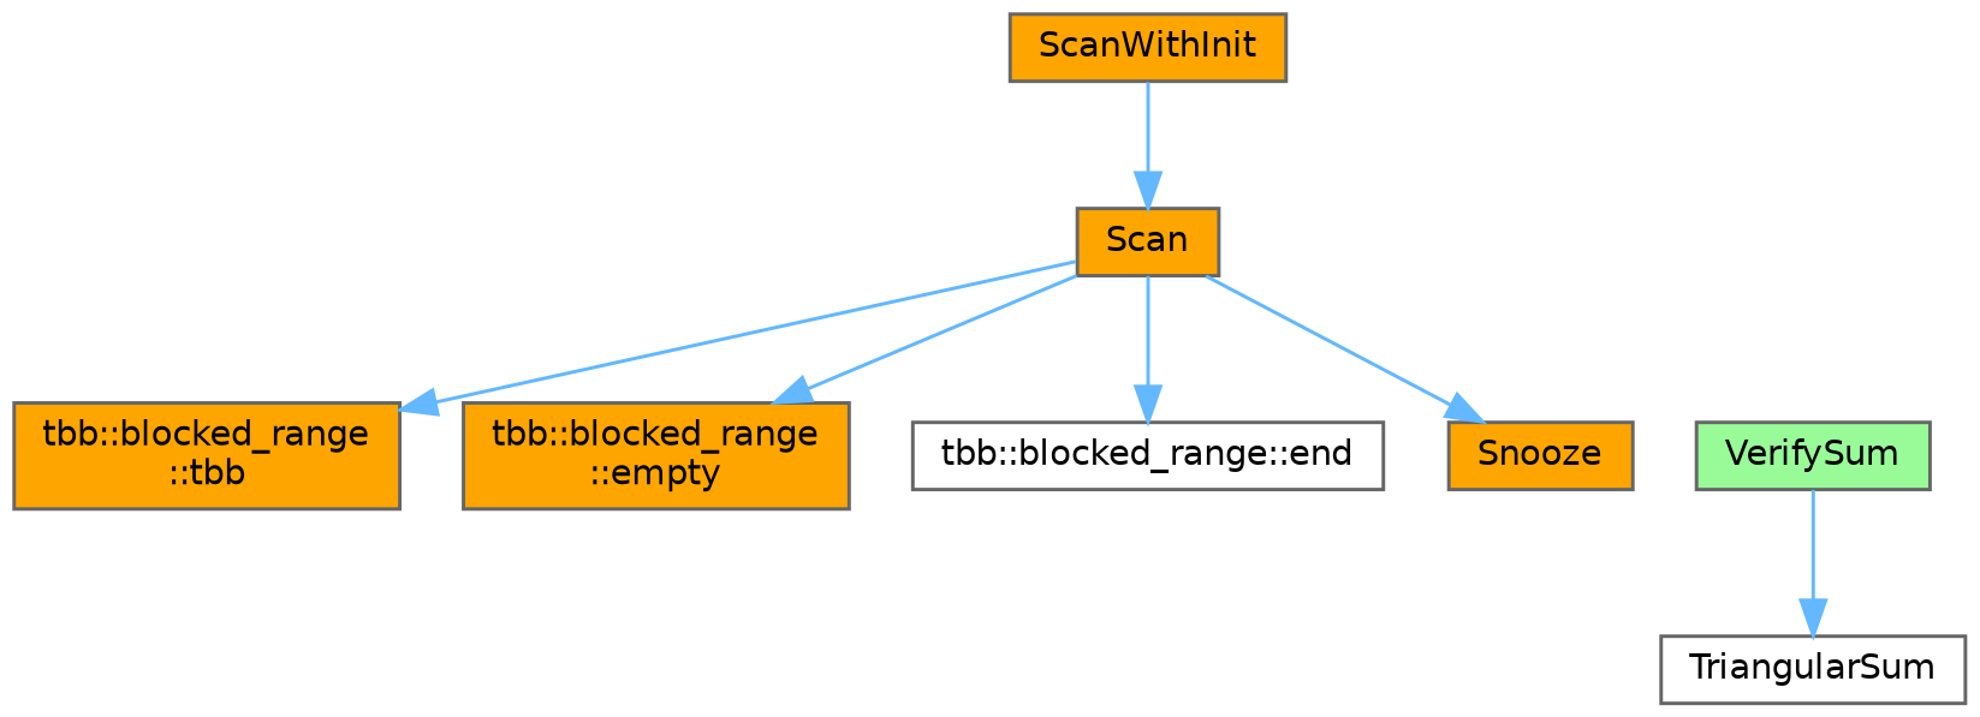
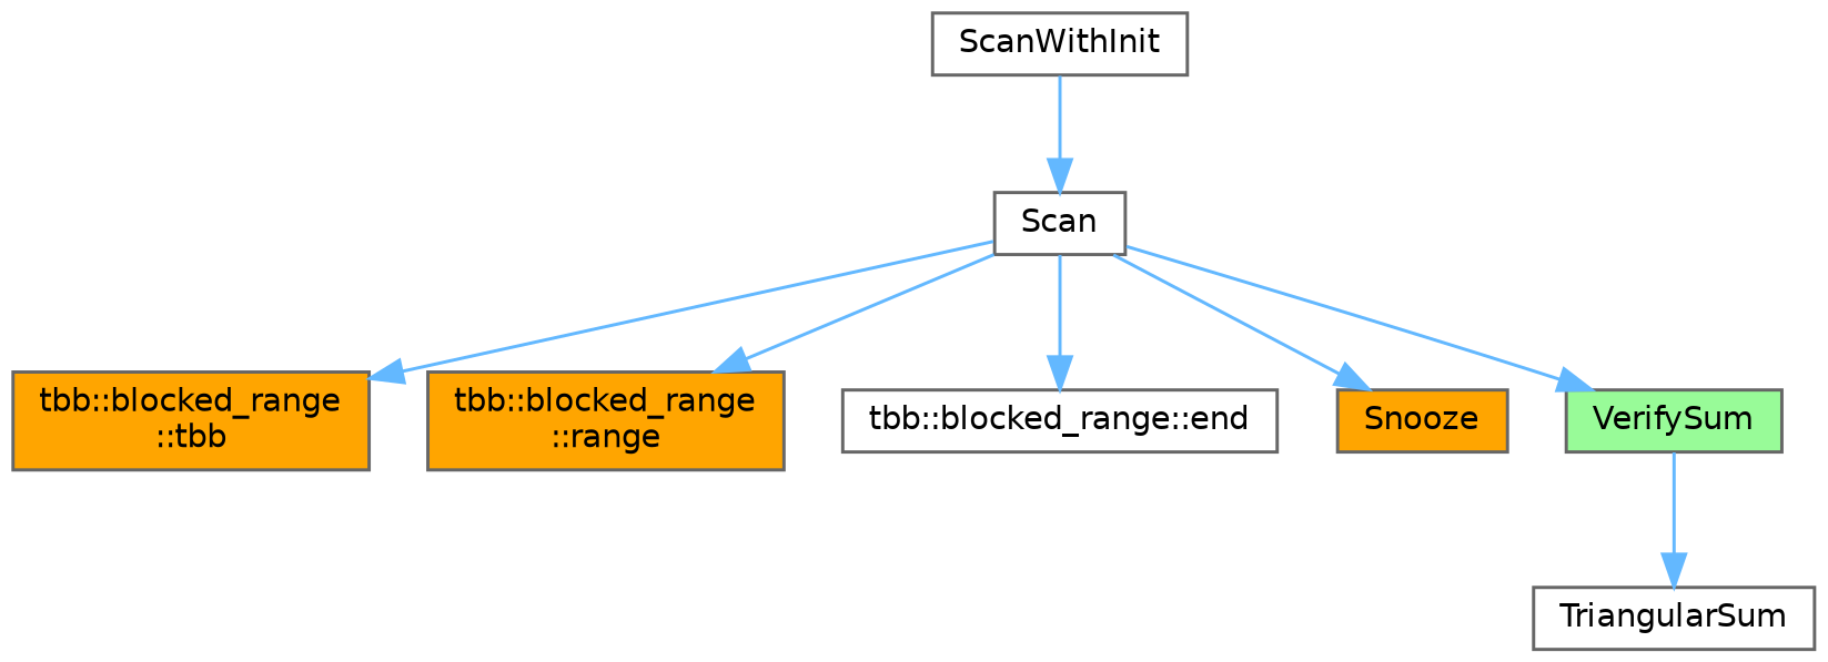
  digraph {
    rankdir=TB
    node [color=grey40 fillcolor=orange fontname=Helvetica fontsize=10 shape=box style=filled]
    edge [color=steelblue1 fontname=Helvetica fontsize=10 labelfontname=Helvetica labelfontsize=10 style=solid]
-   n1 [color=gray40 fontcolor=black height=0.2 label=ScanWithInit width=0.4]
-   n2 [height=0.2 label=Scan width=0.4]
+   n1 [color=gray40 fillcolor=white fontcolor=black height=0.2 label=ScanWithInit width=0.4]
+   n2 [fillcolor=white height=0.2 label=Scan width=0.4]
    n3 [height=0.2 label="tbb::blocked_range\l::tbb" width=0.4]
-   n4 [height=0.2 label="tbb::blocked_range\l::empty" width=0.4]
+   n4 [height=0.2 label="tbb::blocked_range\l::range" width=0.4]
    n5 [fillcolor=white height=0.2 label="tbb::blocked_range::end" width=0.4]
    n6 [height=0.2 label=Snooze width=0.4]
    n7 [fillcolor=palegreen height=0.2 label=VerifySum width=0.4]
    n8 [fillcolor=white height=0.2 label=TriangularSum width=0.4]
    n1 -> n2
    n2 -> n3
    n2 -> n4
    n2 -> n5
    n2 -> n6
+   n2 -> n7
    n7 -> n8
  }
